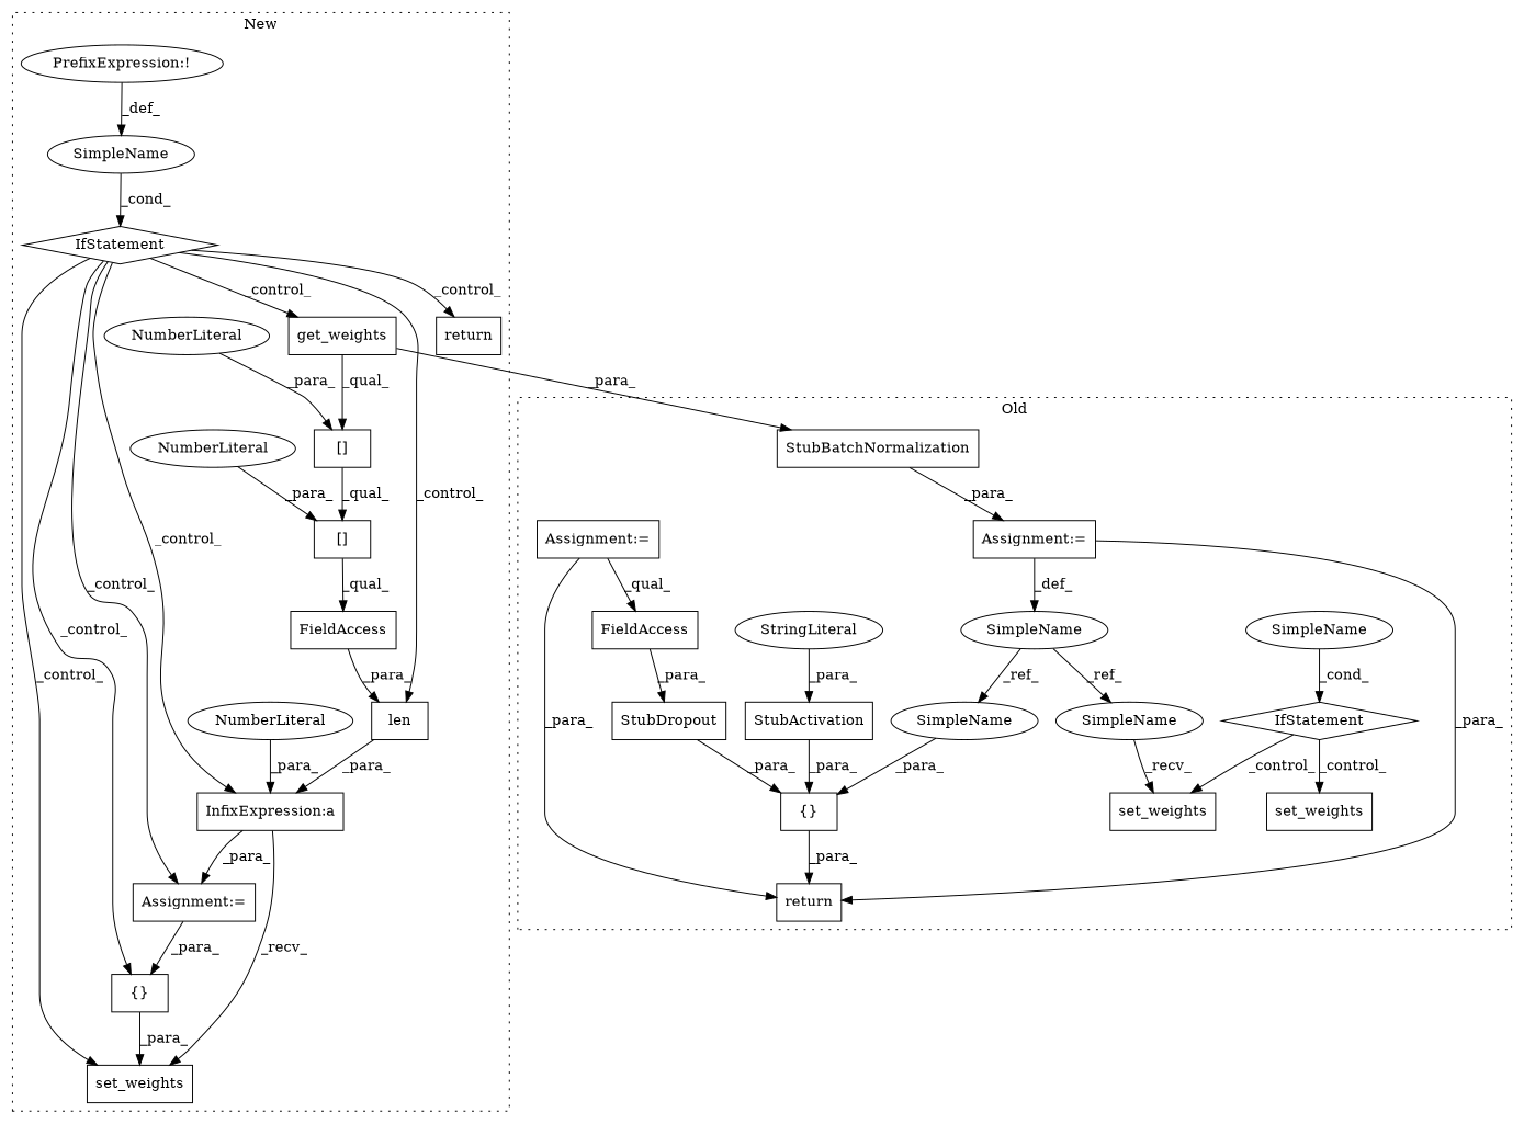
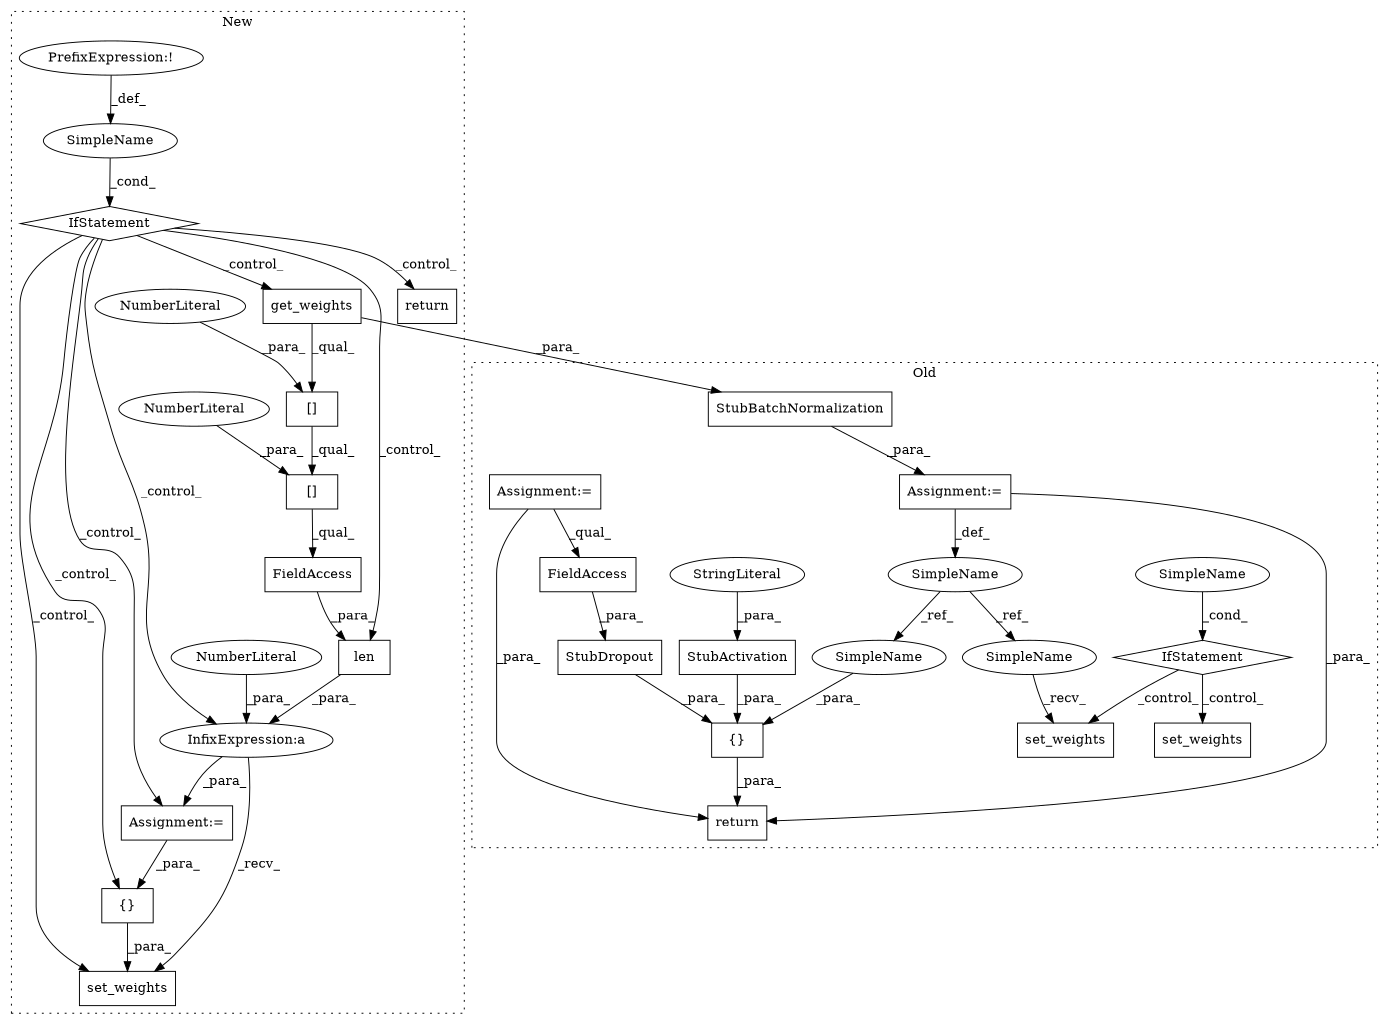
  digraph {
    node [a=32 l=1 shape=box]
    n1 [l="12,1" label=set_weights s="1901,1924"]
    n2 [a=25 l="4,2" label=IfStatement s="1547,1559" shape=diamond]
    n3 [l="19,2" label=set_weights s="1584,1704"]
    n4 [a=42 l=8 label=SimpleName s=1551 shape=ellipse]
    n5 [a=42 l=2 label=SimpleName s=1514 shape=ellipse]
    n6 [a=4 l="1,1" label="{}" s="1953,2034"]
    n7 [l="15,1" label=StubActivation s="1957,1978"]
    n8 [a=45 l=6 label=StringLiteral s=1972 shape=ellipse]
    n9 [l=24 label=StubBatchNormalization s=1517]
    n10 [l="12,1" label=StubDropout s="1995,2033"]
    n11 [a=22 l=26 label=FieldAccess s=2007]
    n12 [a=7 label="Assignment:=" s=1516]
    n13 [a=7 l=8 label="Assignment:=" s=477]
    n14 [a=41 l=7 label=return s=1937]
    n15 [a=42 l=2 label=SimpleName s=1898 shape=ellipse]
    n16 [a=42 l=2 label=SimpleName s=1954 shape=ellipse]
    n17 [l="12,1" label=set_weights s="1990,2036"]
    n18 [a=4 l="1,1" label="{}" s="2011,2035"]
    n19 [a=7 l=6 label="Assignment:=" s=1622]
    n20 [a=42 label=SimpleName shape=ellipse l=""]
    n21 [l="4,1" label=len s="1019,1059"]
    n22 [a=22 l=36 label=FieldAccess s=1023]
    n23 [a=25 l="4,2" label=IfStatement s="862,875" shape=diamond]
    n24 [a=38 label="PrefixExpression:!" s=866 shape=ellipse]
-   n25 [a=27 l=3 label="InfixExpression:a" s=1060]
+   n25 [a=27 l=3 label="InfixExpression:a" s=1060 shape=ellipse]
    n26 [a=2 l="28,1" label="[]" s="1023,1052"]
    n27 [a=34 label=NumberLiteral s=1063 shape=ellipse]
    n28 [a=34 label=NumberLiteral s=1051 shape=ellipse]
    n29 [a=2 l="25,1" label="[]" s="1023,1049"]
    n30 [a=34 label=NumberLiteral s=1048 shape=ellipse]
    n31 [l=13 label=get_weights s=1034]
    n32 [a=41 l=7 label=return s=885]
    subgraph cluster_1 {
      label=Old
      style=dotted
      n1
      n2
      n3
      n4
      n5
      n6
      n7
      n8
      n9
      n10
      n11
      n12
      n13
      n14
      n15
      n16
    }
    subgraph cluster_2 {
      label=New
      style=dotted
      n17
      n18
      n19
      n20
      n21
      n22
      n23
      n24
      n25
      n26
      n27
      n28
      n29
      n30
      n31
      n32
    }
    n2 -> n1 [label=_control_]
    n2 -> n3 [label=_control_]
    n4 -> n2 [label=_cond_]
    n5 -> n15 [label=_ref_]
    n5 -> n16 [label=_ref_]
    n6 -> n14 [label=_para_]
    n7 -> n6 [label=_para_]
    n8 -> n7 [label=_para_]
    n9 -> n12 [label=_para_]
    n10 -> n6 [label=_para_]
    n11 -> n10 [label=_para_]
    n12 -> n5 [label=_def_]
    n12 -> n14 [label=_para_]
    n13 -> n11 [label=_qual_]
    n13 -> n14 [label=_para_]
    n15 -> n1 [label=_recv_]
    n16 -> n6 [label=_para_]
    n18 -> n17 [label=_para_]
    n19 -> n18 [label=_para_]
    n20 -> n23 [label=_cond_]
    n21 -> n25 [label=_para_]
    n22 -> n21 [label=_para_]
    n23 -> n17 [label=_control_]
    n23 -> n18 [label=_control_]
    n23 -> n19 [label=_control_]
    n23 -> n21 [label=_control_]
    n23 -> n25 [label=_control_]
    n23 -> n31 [label=_control_]
    n23 -> n32 [label=_control_]
    n24 -> n20 [label=_def_]
    n25 -> n17 [label=_recv_]
    n25 -> n19 [label=_para_]
    n26 -> n22 [label=_qual_]
    n27 -> n25 [label=_para_]
    n28 -> n26 [label=_para_]
    n29 -> n26 [label=_qual_]
    n30 -> n29 [label=_para_]
    n31 -> n9 [label=_para_]
    n31 -> n29 [label=_qual_]
  }
